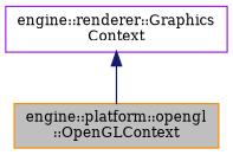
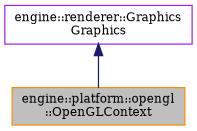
  digraph {
    fontname="DejaVu Serif"
    node [fontname="DejaVu Serif" fontsize=10 shape=record style=filled]
    n1 [color=darkorange fillcolor=grey75 fontcolor=black height=0.2 label="engine::platform::opengl\l::OpenGLContext" width=0.4]
-   n2 [color=purple fillcolor=white height=0.2 label="engine::renderer::Graphics\lContext" width=0.4]
+   n2 [color=purple fillcolor=white height=0.2 label="engine::renderer::Graphics\lGraphics" width=0.4]
    n2 -> n1 [color=midnightblue dir=back fontname="DejaVu Serif" fontsize=10 labelfontname=Helvetica labelfontsize=10 style=solid]
  }
